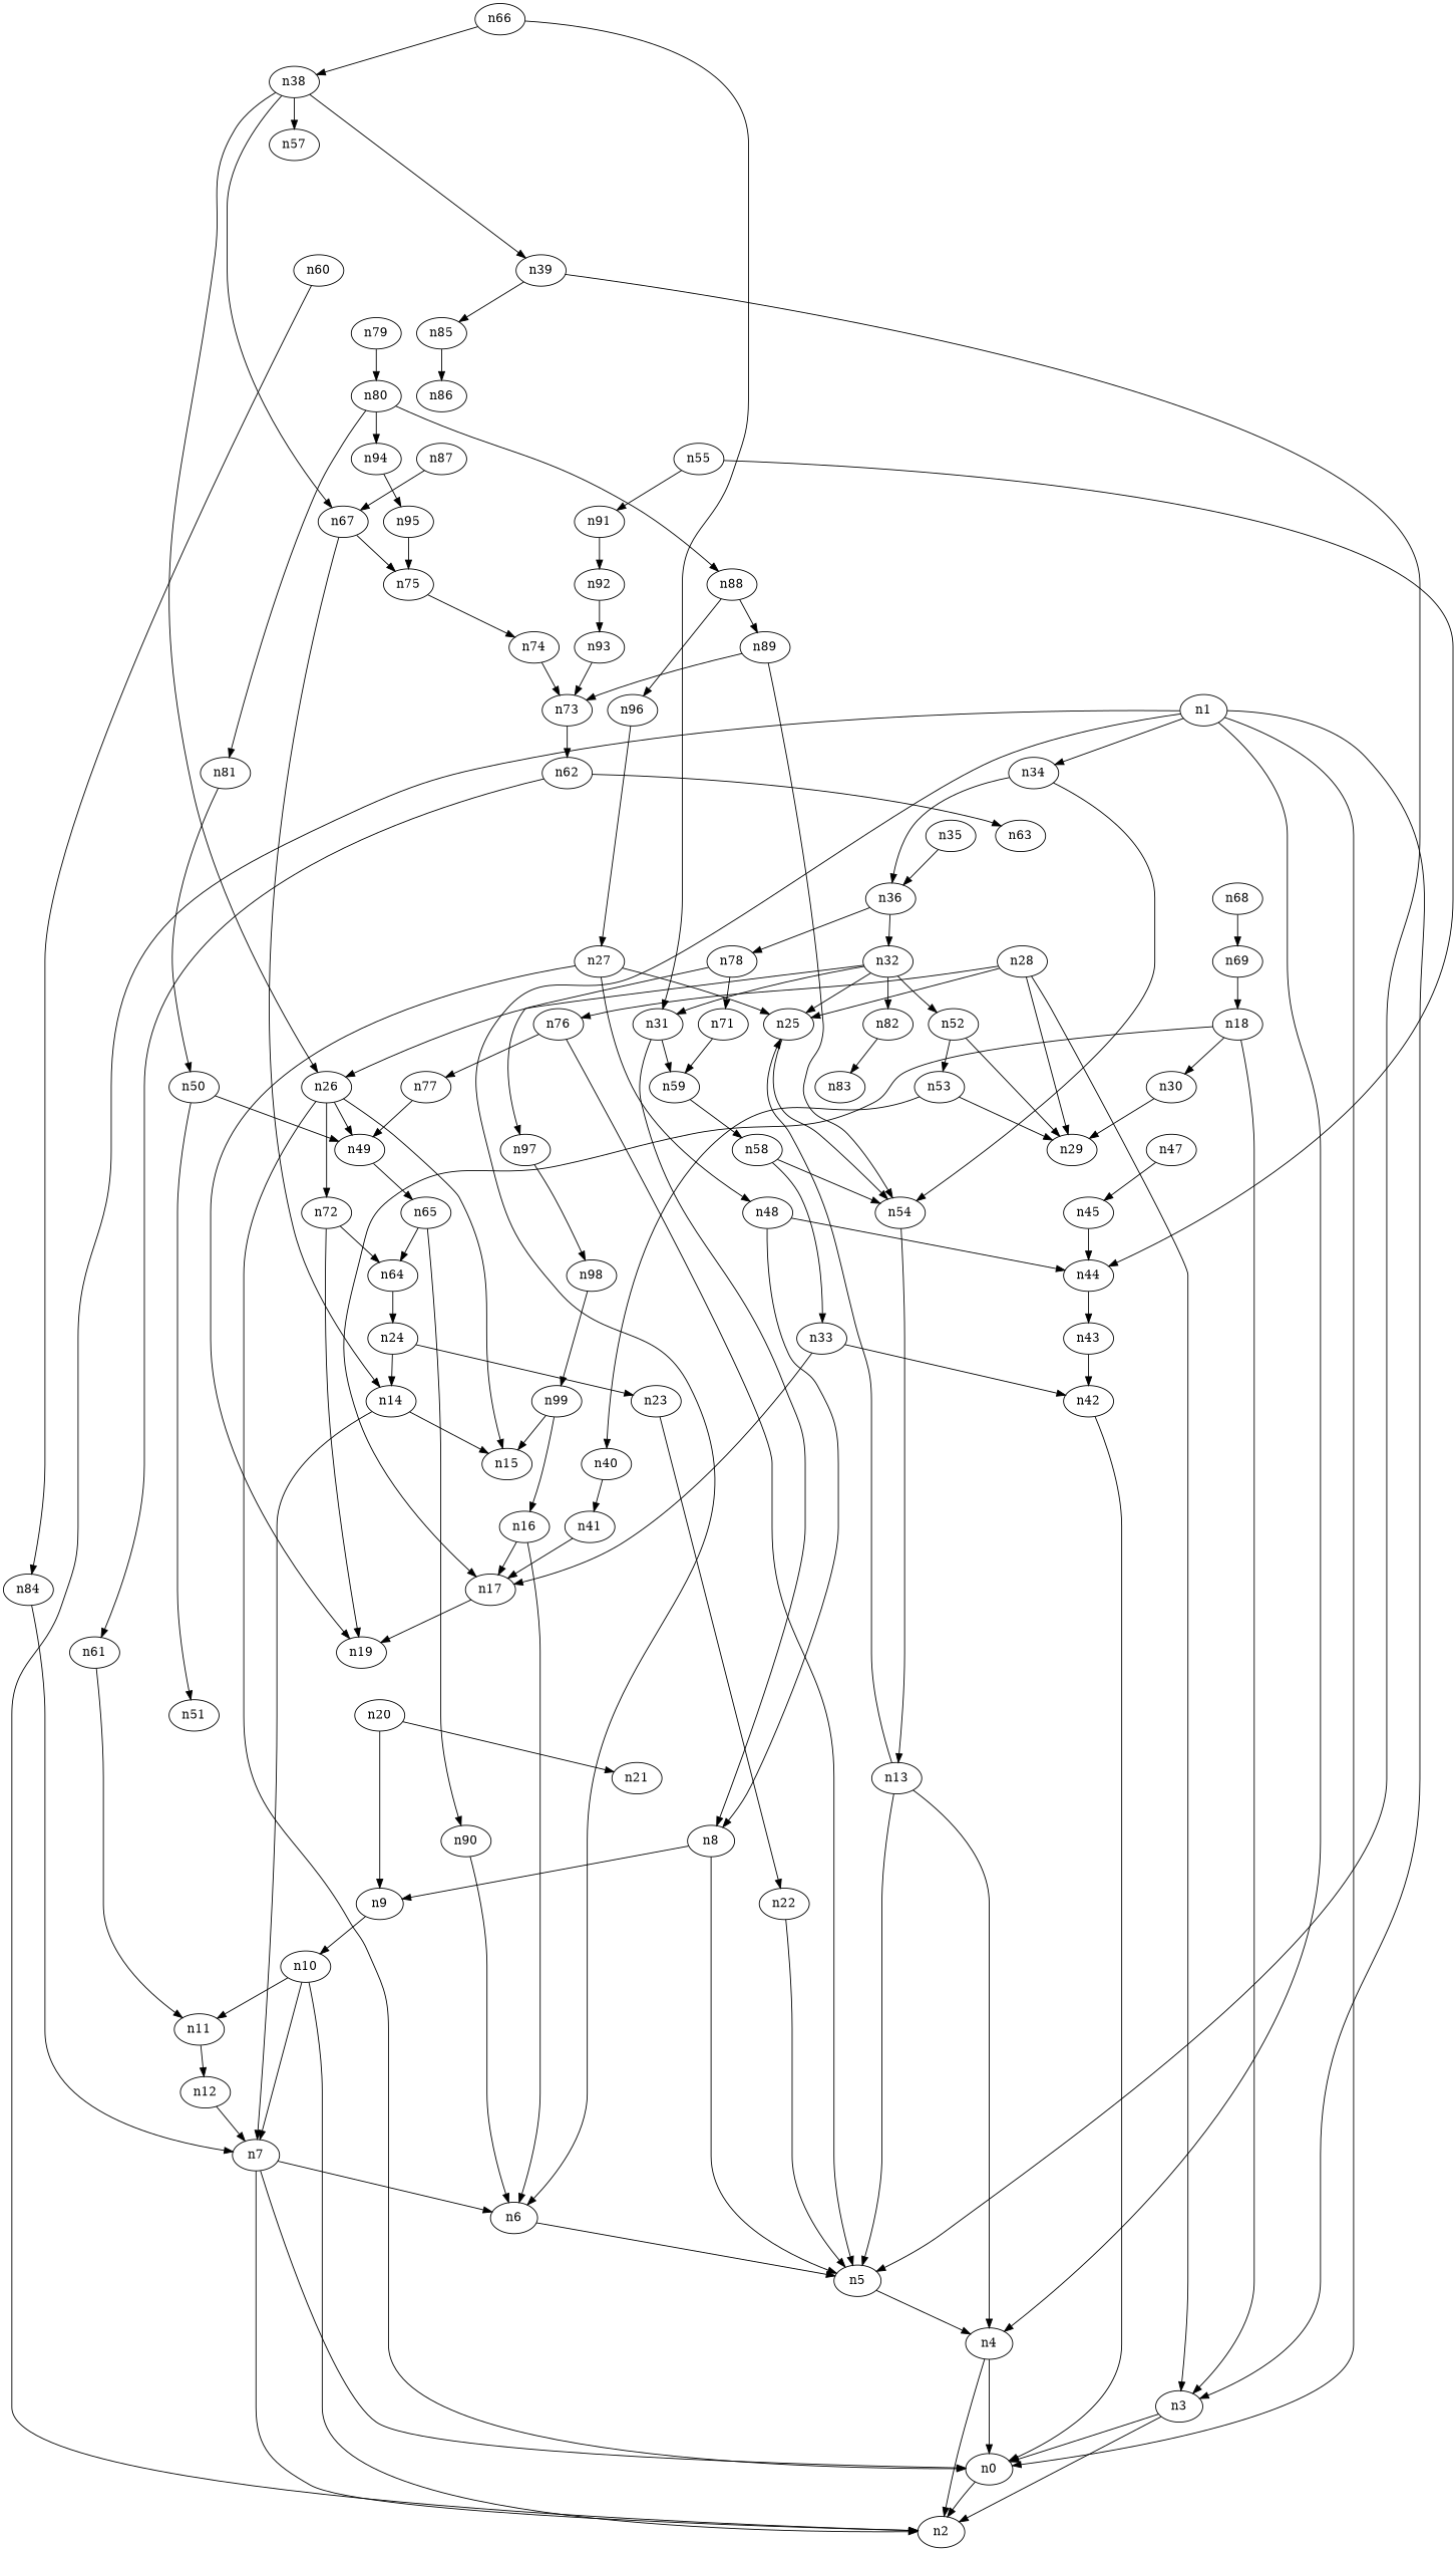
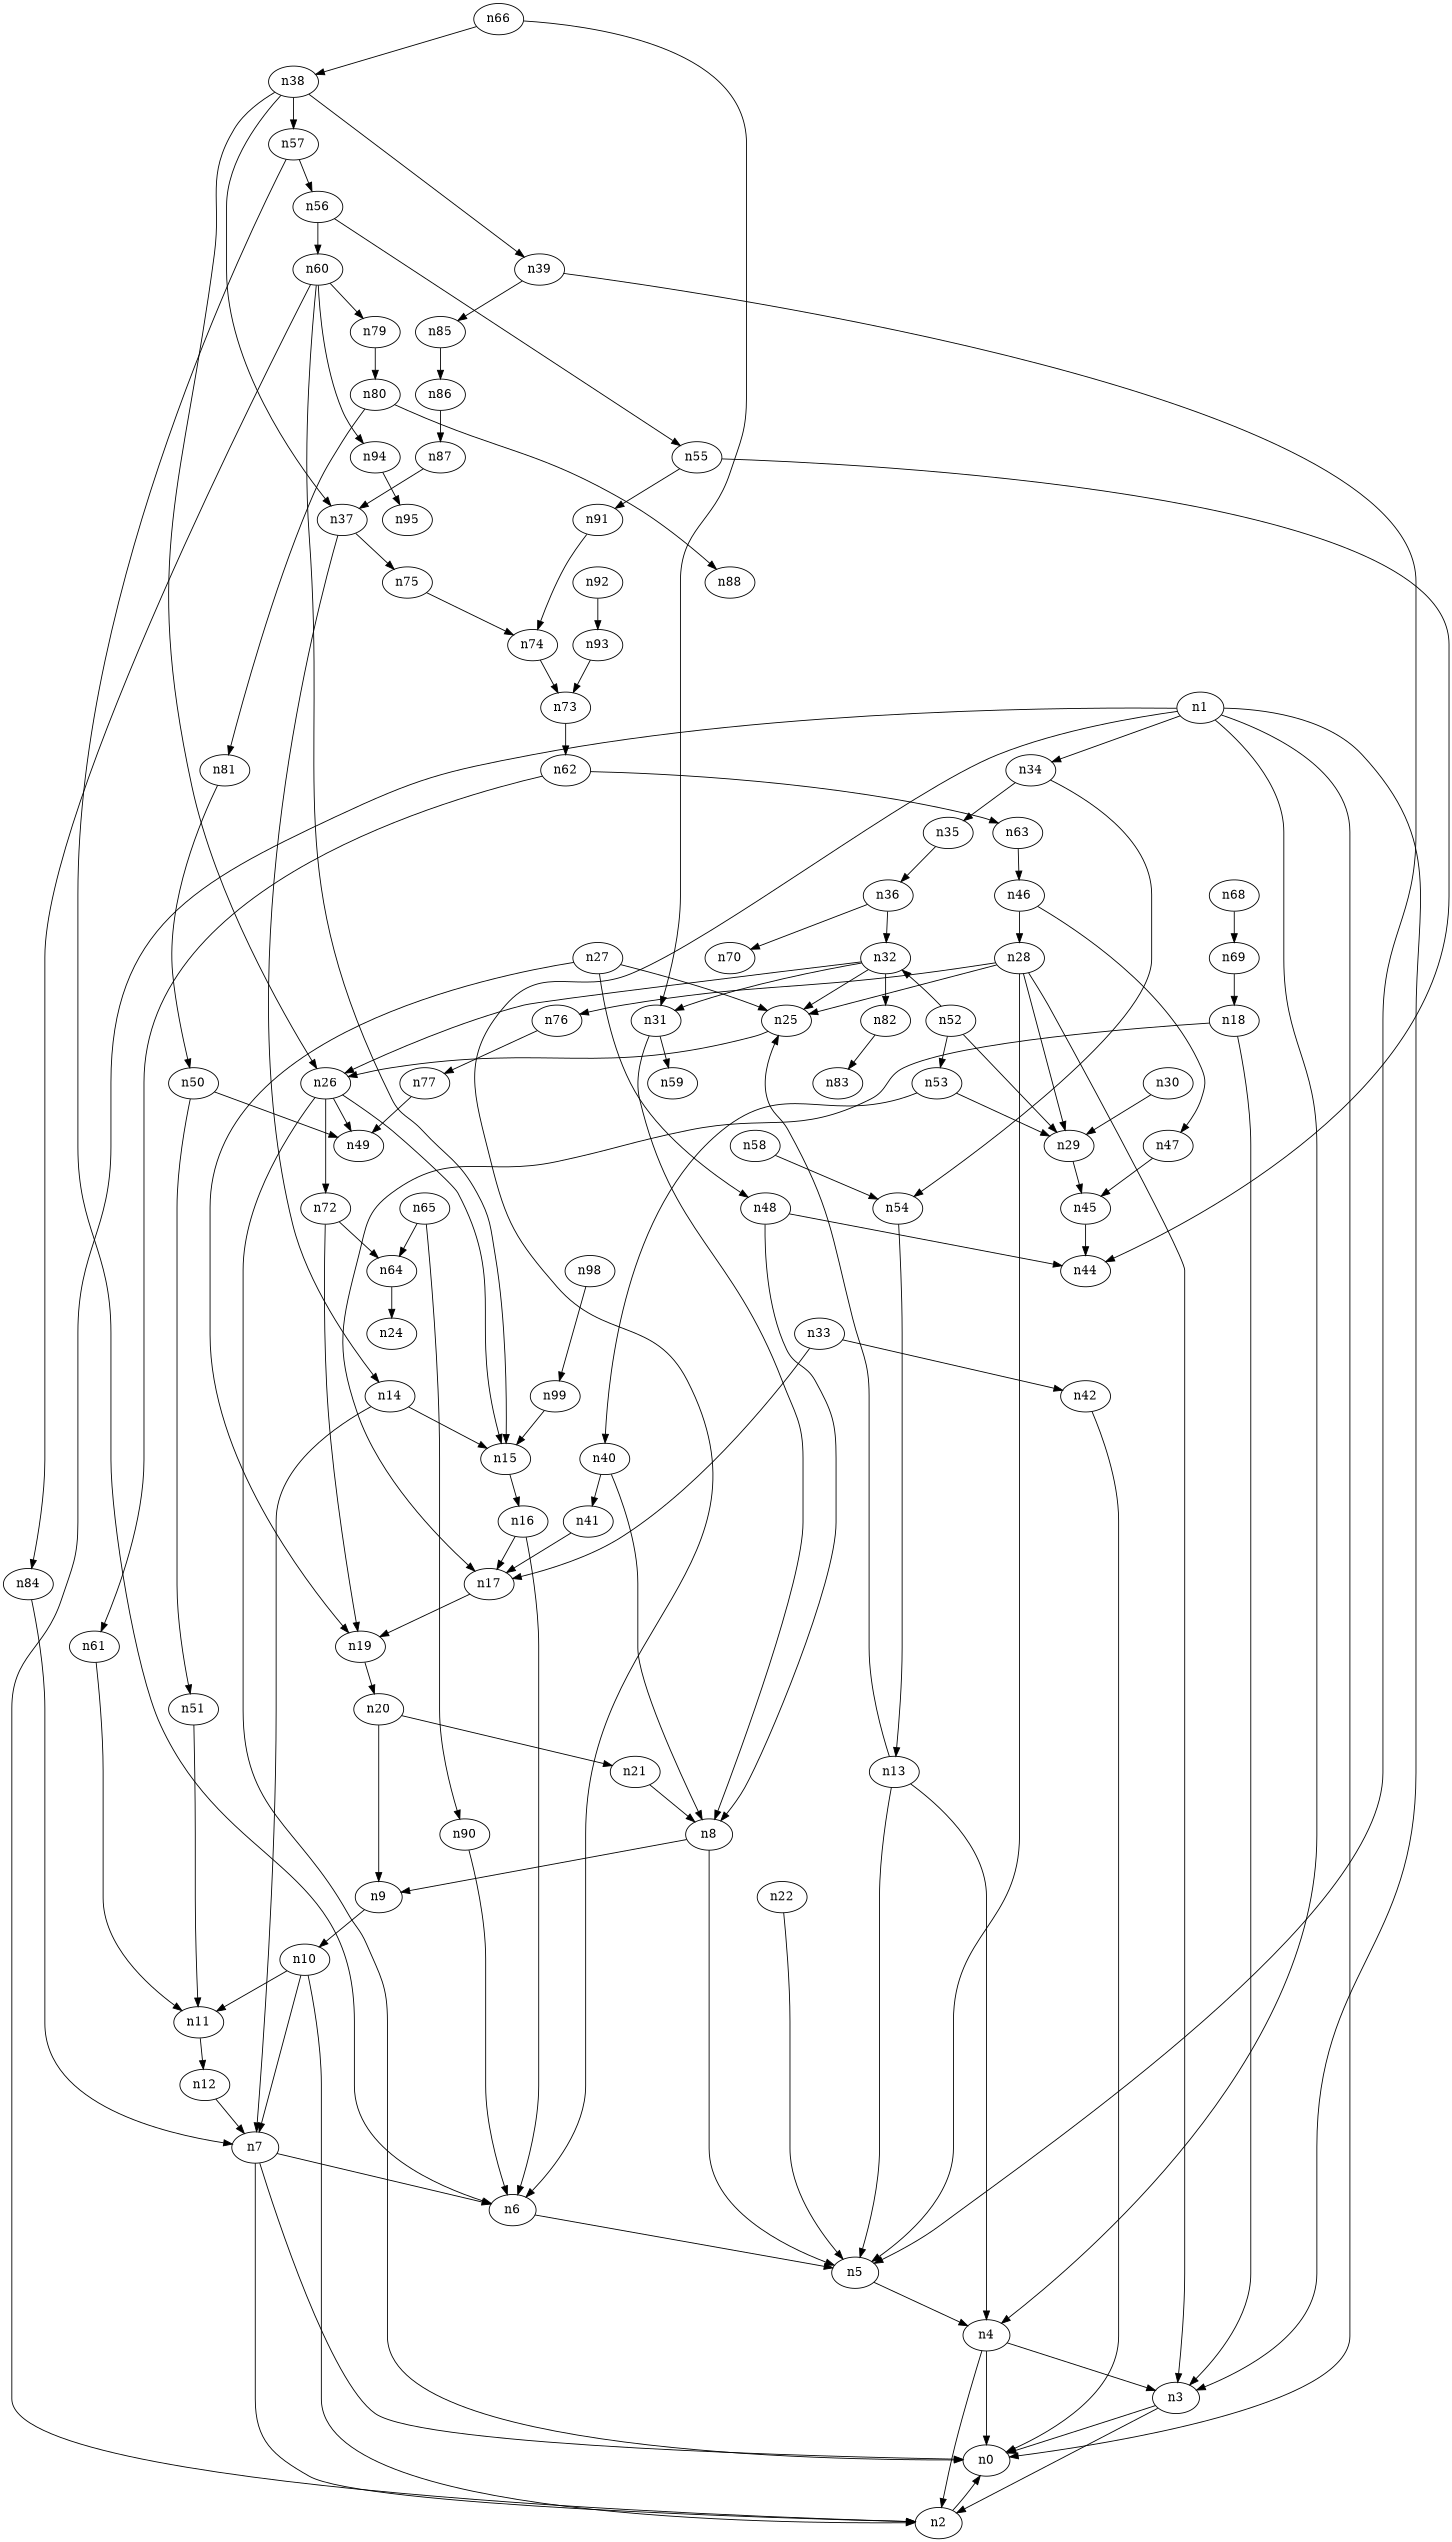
  digraph {
    n1
    n0
    n2
    n3
    n4
    n6
    n34
    n5
    n35
    n54
    n36
    n13
    n7
    n8
    n9
    n10
    n11
    n12
    n25
    n26
    n15
    n49
    n72
    n14
    n16
    n17
    n19
    n20
    n21
    n18
    n30
    n29
    n45
    n22
-   n23
    n24
    n65
    n64
    n90
    n27
    n48
    n44
-   n43
    n28
    n76
    n77
    n31
    n59
    n58
    n33
    n32
    n52
    n82
    n53
    n83
    n40
    n42
-   n70 [label=n78]
-   n71
-   n97
+   n70
    n98
-   n37 [label=n67]
+   n37
    n75
    n74
    n73
    n38
    n39
    n57
    n85
+   n56
    n86
    n55
    n60
    n87
    n41
+   n46
    n47
    n50
    n51
    n91
    n92
    n93
    n79
    n84
    n94
    n80
    n95
    n81
    n88
    n61
    n62
    n63
    n66
    n68
    n69
    n99
-   n89
-   n96
    n1 -> n0
    n1 -> n2
    n1 -> n3
    n1 -> n4
    n1 -> n6
    n1 -> n34
-   n0 -> n2
+   n2 -> n0
    n3 -> n0
    n3 -> n2
    n4 -> n0
    n4 -> n2
+   n4 -> n3
    n6 -> n5
-   n34 -> n36
+   n34 -> n35
    n34 -> n54
    n5 -> n4
    n35 -> n36
    n54 -> n13
    n36 -> n32
    n36 -> n70
    n13 -> n4
    n13 -> n5
    n13 -> n25
    n7 -> n0
    n7 -> n2
    n7 -> n6
    n8 -> n5
    n8 -> n9
    n9 -> n10
    n10 -> n2
    n10 -> n7
    n10 -> n11
    n11 -> n12
    n12 -> n7
-   n25 -> n54
+   n25 -> n26
    n26 -> n0
    n26 -> n15
    n26 -> n49
    n26 -> n72
-   n99 -> n16
-   n49 -> n65
+   n15 -> n16
    n72 -> n19
    n72 -> n64
    n14 -> n7
    n14 -> n15
    n16 -> n6
    n16 -> n17
    n17 -> n19
+   n19 -> n20
    n20 -> n9
    n20 -> n21
+   n21 -> n8
    n18 -> n3
    n18 -> n17
-   n18 -> n30
    n30 -> n29
+   n29 -> n45
    n45 -> n44
    n22 -> n5
-   n23 -> n22
-   n24 -> n14
-   n24 -> n23
    n65 -> n64
    n65 -> n90
    n64 -> n24
    n90 -> n6
    n27 -> n25
    n27 -> n19
    n27 -> n48
    n48 -> n8
    n48 -> n44
-   n44 -> n43
-   n43 -> n42
    n28 -> n3
-   n76 -> n5
+   n28 -> n5
    n28 -> n25
    n28 -> n29
    n28 -> n76
    n76 -> n77
    n77 -> n49
    n31 -> n8
    n31 -> n59
-   n59 -> n58
    n58 -> n54
-   n58 -> n33
    n33 -> n17
    n33 -> n42
    n32 -> n25
    n32 -> n26
    n32 -> n31
-   n32 -> n52
+   n52 -> n32
    n32 -> n82
    n52 -> n29
    n52 -> n53
    n82 -> n83
    n53 -> n29
    n53 -> n40
+   n40 -> n8
    n40 -> n41
    n42 -> n0
-   n70 -> n71
-   n70 -> n97
-   n71 -> n59
-   n97 -> n98
    n98 -> n99
    n37 -> n14
    n37 -> n75
    n75 -> n74
    n74 -> n73
    n73 -> n62
    n38 -> n26
    n38 -> n37
    n38 -> n39
    n38 -> n57
    n39 -> n5
    n39 -> n85
+   n57 -> n6
+   n57 -> n56
    n85 -> n86
+   n56 -> n55
+   n56 -> n60
+   n86 -> n87
    n55 -> n44
    n55 -> n91
+   n60 -> n15
+   n60 -> n79
    n60 -> n84
-   n80 -> n94
+   n60 -> n94
    n87 -> n37
    n41 -> n17
+   n46 -> n28
+   n46 -> n47
    n47 -> n45
    n50 -> n49
    n50 -> n51
-   n91 -> n92
+   n51 -> n11
+   n91 -> n74
    n92 -> n93
    n93 -> n73
    n79 -> n80
    n84 -> n7
    n94 -> n95
    n80 -> n81
    n80 -> n88
-   n95 -> n75
    n81 -> n50
-   n88 -> n89
-   n88 -> n96
    n61 -> n11
    n62 -> n61
    n62 -> n63
+   n63 -> n46
    n66 -> n31
    n66 -> n38
    n68 -> n69
    n69 -> n18
    n99 -> n15
-   n89 -> n54
-   n89 -> n73
-   n96 -> n27
  }
